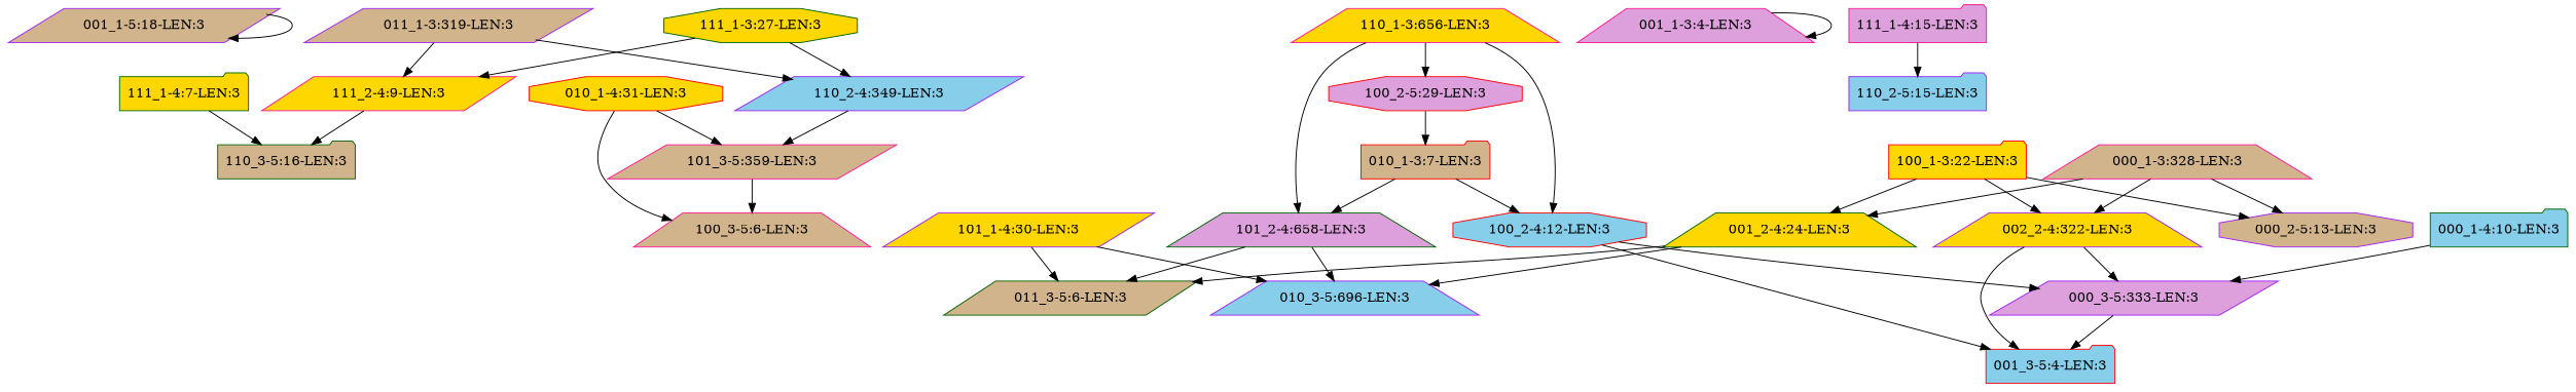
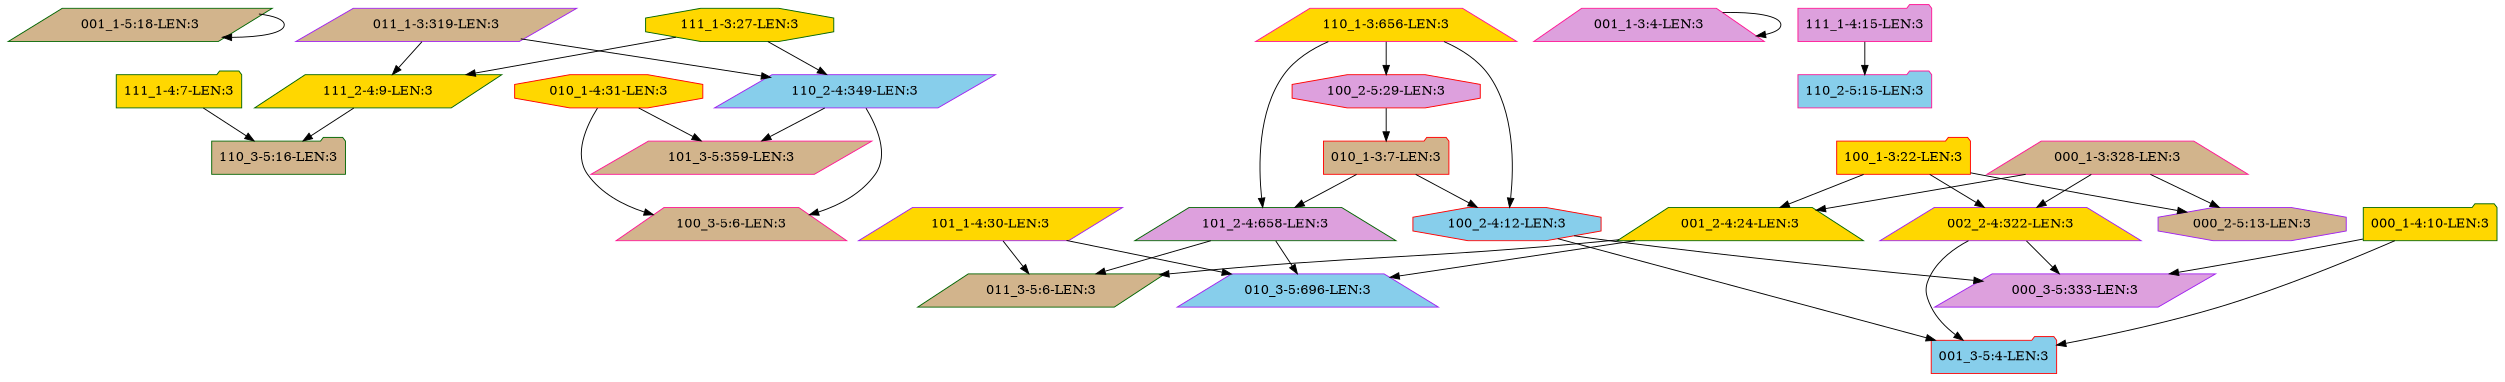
  digraph {
    node [color=darkgreen fillcolor=tan shape=parallelogram style=filled]
-   "001_1-5:18-LEN:3" [color=purple]
+   "001_1-5:18-LEN:3"
    "111_1-4:7-LEN:3" [fillcolor=gold shape=folder]
    "110_3-5:16-LEN:3" [shape=folder]
    "001_2-4:24-LEN:3" [fillcolor=gold shape=trapezium]
    "011_3-5:6-LEN:3"
    "010_3-5:696-LEN:3" [color=purple fillcolor=skyblue shape=trapezium]
    "100_2-4:12-LEN:3" [color=red fillcolor=skyblue shape=octagon]
    "000_3-5:333-LEN:3" [color=purple fillcolor=plum]
    "001_3-5:4-LEN:3" [color=red fillcolor=skyblue shape=folder]
    "011_1-3:319-LEN:3" [color=purple]
    "110_2-4:349-LEN:3" [color=purple fillcolor=skyblue]
-   "111_2-4:9-LEN:3" [color=deeppink fillcolor=gold]
+   "111_2-4:9-LEN:3" [fillcolor=gold]
    "101_3-5:359-LEN:3" [color=deeppink]
    "100_3-5:6-LEN:3" [color=deeppink shape=trapezium]
    "010_1-4:31-LEN:3" [color=red fillcolor=gold shape=octagon]
    "001_1-3:4-LEN:3" [color=deeppink fillcolor=plum shape=trapezium]
    n17 [color=purple fillcolor=gold label="002_2-4:322-LEN:3" shape=trapezium]
    "110_1-3:656-LEN:3" [color=deeppink fillcolor=gold shape=trapezium]
    "100_2-5:29-LEN:3" [color=red fillcolor=plum shape=octagon]
    "101_2-4:658-LEN:3" [fillcolor=plum shape=trapezium]
    "010_1-3:7-LEN:3" [color=red shape=folder]
    "000_1-3:328-LEN:3" [color=deeppink shape=trapezium]
    "000_2-5:13-LEN:3" [color=purple shape=octagon]
    "101_1-4:30-LEN:3" [color=purple fillcolor=gold]
-   "000_1-4:10-LEN:3" [fillcolor=skyblue shape=folder]
+   "000_1-4:10-LEN:3" [fillcolor=gold shape=folder]
    "111_1-4:15-LEN:3" [color=deeppink fillcolor=plum shape=folder]
-   "110_2-5:15-LEN:3" [color=purple fillcolor=skyblue shape=folder]
+   "110_2-5:15-LEN:3" [color=deeppink fillcolor=skyblue shape=folder]
    "111_1-3:27-LEN:3" [fillcolor=gold shape=octagon]
    "100_1-3:22-LEN:3" [color=red fillcolor=gold shape=folder]
    "001_1-5:18-LEN:3" -> "001_1-5:18-LEN:3"
    "111_1-4:7-LEN:3" -> "110_3-5:16-LEN:3"
    "001_2-4:24-LEN:3" -> "011_3-5:6-LEN:3"
    "001_2-4:24-LEN:3" -> "010_3-5:696-LEN:3"
    "100_2-4:12-LEN:3" -> "000_3-5:333-LEN:3"
    "100_2-4:12-LEN:3" -> "001_3-5:4-LEN:3"
    "011_1-3:319-LEN:3" -> "110_2-4:349-LEN:3"
    "011_1-3:319-LEN:3" -> "111_2-4:9-LEN:3"
    "110_2-4:349-LEN:3" -> "101_3-5:359-LEN:3"
-   "101_3-5:359-LEN:3" -> "100_3-5:6-LEN:3"
+   "110_2-4:349-LEN:3" -> "100_3-5:6-LEN:3"
    "111_2-4:9-LEN:3" -> "110_3-5:16-LEN:3"
    "010_1-4:31-LEN:3" -> "101_3-5:359-LEN:3"
    "010_1-4:31-LEN:3" -> "100_3-5:6-LEN:3"
    "001_1-3:4-LEN:3" -> "001_1-3:4-LEN:3"
    n17 -> "000_3-5:333-LEN:3"
    n17 -> "001_3-5:4-LEN:3"
    "110_1-3:656-LEN:3" -> "100_2-4:12-LEN:3"
    "110_1-3:656-LEN:3" -> "100_2-5:29-LEN:3"
    "110_1-3:656-LEN:3" -> "101_2-4:658-LEN:3"
    "100_2-5:29-LEN:3" -> "010_1-3:7-LEN:3"
    "101_2-4:658-LEN:3" -> "011_3-5:6-LEN:3"
    "101_2-4:658-LEN:3" -> "010_3-5:696-LEN:3"
    "010_1-3:7-LEN:3" -> "100_2-4:12-LEN:3"
    "010_1-3:7-LEN:3" -> "101_2-4:658-LEN:3"
    "000_1-3:328-LEN:3" -> "001_2-4:24-LEN:3"
    "000_1-3:328-LEN:3" -> n17
    "000_1-3:328-LEN:3" -> "000_2-5:13-LEN:3"
    "101_1-4:30-LEN:3" -> "011_3-5:6-LEN:3"
    "101_1-4:30-LEN:3" -> "010_3-5:696-LEN:3"
    "000_1-4:10-LEN:3" -> "000_3-5:333-LEN:3"
-   "000_3-5:333-LEN:3" -> "001_3-5:4-LEN:3"
+   "000_1-4:10-LEN:3" -> "001_3-5:4-LEN:3"
    "111_1-4:15-LEN:3" -> "110_2-5:15-LEN:3"
    "111_1-3:27-LEN:3" -> "110_2-4:349-LEN:3"
    "111_1-3:27-LEN:3" -> "111_2-4:9-LEN:3"
    "100_1-3:22-LEN:3" -> "001_2-4:24-LEN:3"
    "100_1-3:22-LEN:3" -> n17
    "100_1-3:22-LEN:3" -> "000_2-5:13-LEN:3"
  }
